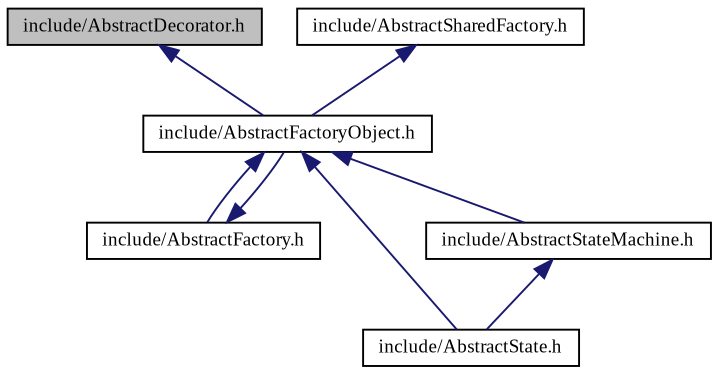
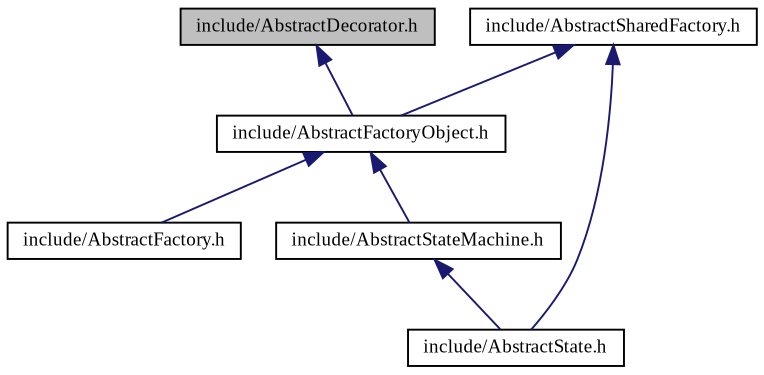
  digraph {
    fontname="Liberation Serif"
    node [color=black fillcolor=white fontname="Liberation Serif" fontsize=10 shape=record style=filled]
    edge [color=midnightblue dir=back fontname="Liberation Serif" fontsize=10 labelfontname=Helvetica labelfontsize=10 style=solid]
    n1 [fillcolor=grey75 fontcolor=black height=0.2 label="include/AbstractDecorator.h" width=0.4]
    n2 [height=0.2 label="include/AbstractFactoryObject.h" width=0.4]
    n3 [height=0.2 label="include/AbstractFactory.h" width=0.4]
    n4 [height=0.2 label="include/AbstractState.h" width=0.4]
    n5 [height=0.2 label="include/AbstractStateMachine.h" width=0.4]
    n6 [height=0.2 label="include/AbstractSharedFactory.h" width=0.4]
    n1 -> n2
    n2 -> n3
-   n2 -> n4
+   n6 -> n4
    n2 -> n5
-   n3 -> n2
    n5 -> n4
    n6 -> n2
  }
